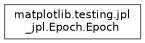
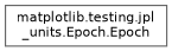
  digraph {
    rankdir=TB
-   n1 [color=grey40 fillcolor=white fontname=Helvetica fontsize=10 height=0.2 label="matplotlib.testing.jpl\l_jpl.Epoch.Epoch" shape=box style=filled width=0.4]
+   n1 [color=grey40 fillcolor=white fontname=Helvetica fontsize=10 height=0.2 label="matplotlib.testing.jpl\l_units.Epoch.Epoch" shape=box style=filled width=0.4]
  }
